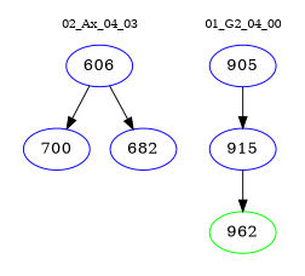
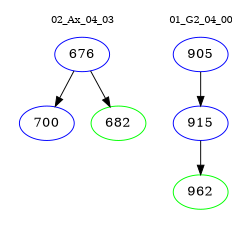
  digraph {
    node [color=blue]
    edge [color=black]
-   n1 [label=606]
+   n1 [label=676]
    n2 [label=700]
-   n3 [label=682]
+   n3 [color=green label=682]
    n4 [label=915]
    n5 [label=905]
    n6 [color=green label=962]
    subgraph cluster_1 {
      color=white
      fontsize=10
      label="02_Ax_04_03"
      n1
      n2
      n3
    }
    subgraph cluster_2 {
      color=white
      fontsize=10
      label="01_G2_04_00"
      n4
      n5
      n6
    }
    n1 -> n2
    n1 -> n3
    n4 -> n6
    n5 -> n4
  }
